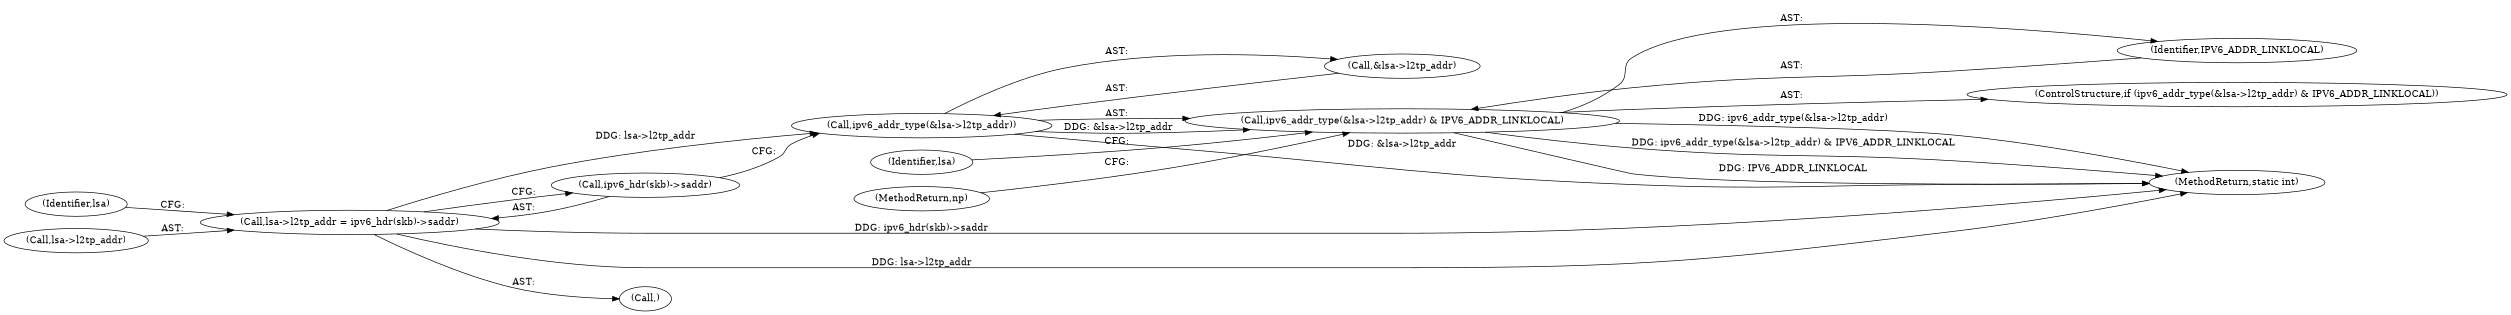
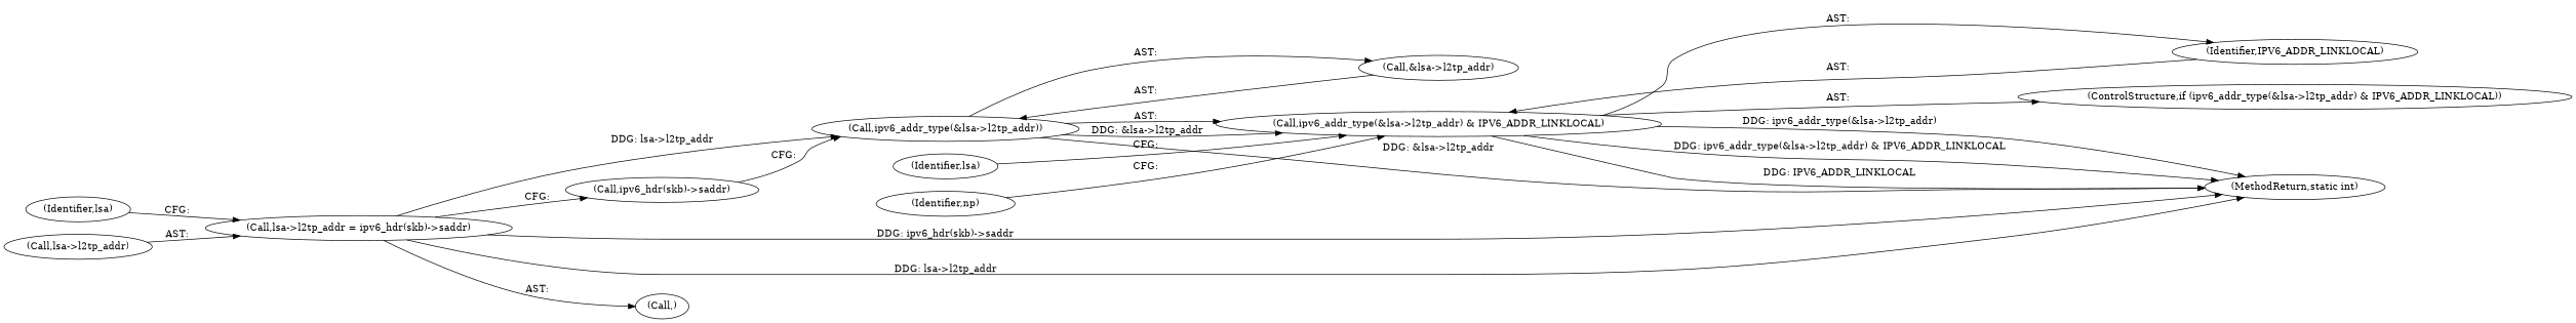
  digraph {
    rankdir=LR
    n1 [label="(Call,ipv6_addr_type(&lsa->l2tp_addr))"]
    n2 [label="(Call,ipv6_addr_type(&lsa->l2tp_addr) & IPV6_ADDR_LINKLOCAL)"]
    n3 [label="(Call,&lsa->l2tp_addr)"]
    n4 [label="(MethodReturn,static int)"]
    n5 [label="(Identifier,IPV6_ADDR_LINKLOCAL)"]
    n6 [label="(ControlStructure,if (ipv6_addr_type(&lsa->l2tp_addr) & IPV6_ADDR_LINKLOCAL))"]
    n7 [label="(Call,lsa->l2tp_addr = ipv6_hdr(skb)->saddr)"]
    n8 [label="(Call,ipv6_hdr(skb)->saddr)"]
    n9 [label="(Call,)"]
    n10 [label="(Identifier,lsa)"]
    n11 [label="(Identifier,lsa)"]
-   n12 [label="(MethodReturn,np)"]
+   n12 [label="(Identifier,np)"]
    n13 [label="(Call,lsa->l2tp_addr)"]
    n1 -> n2 [label="AST: "]
    n1 -> n2 [label="DDG: &lsa->l2tp_addr"]
    n1 -> n3 [label="AST: "]
    n1 -> n4 [label="DDG: &lsa->l2tp_addr"]
    n2 -> n4 [label="DDG: ipv6_addr_type(&lsa->l2tp_addr)"]
    n2 -> n4 [label="DDG: ipv6_addr_type(&lsa->l2tp_addr) & IPV6_ADDR_LINKLOCAL"]
    n2 -> n4 [label="DDG: IPV6_ADDR_LINKLOCAL"]
    n2 -> n5 [label="AST: "]
    n2 -> n6 [label="AST: "]
    n3 -> n1 [label="AST: "]
    n5 -> n2 [label="AST: "]
    n7 -> n1 [label="DDG: lsa->l2tp_addr"]
    n7 -> n4 [label="DDG: ipv6_hdr(skb)->saddr"]
    n7 -> n4 [label="DDG: lsa->l2tp_addr"]
    n7 -> n8 [label="CFG: "]
    n7 -> n9 [label="AST: "]
    n8 -> n1 [label="CFG: "]
-   n8 -> n7 [label="AST: "]
    n10 -> n7 [label="CFG: "]
    n11 -> n2 [label="CFG: "]
    n12 -> n2 [label="CFG: "]
    n13 -> n7 [label="AST: "]
  }
